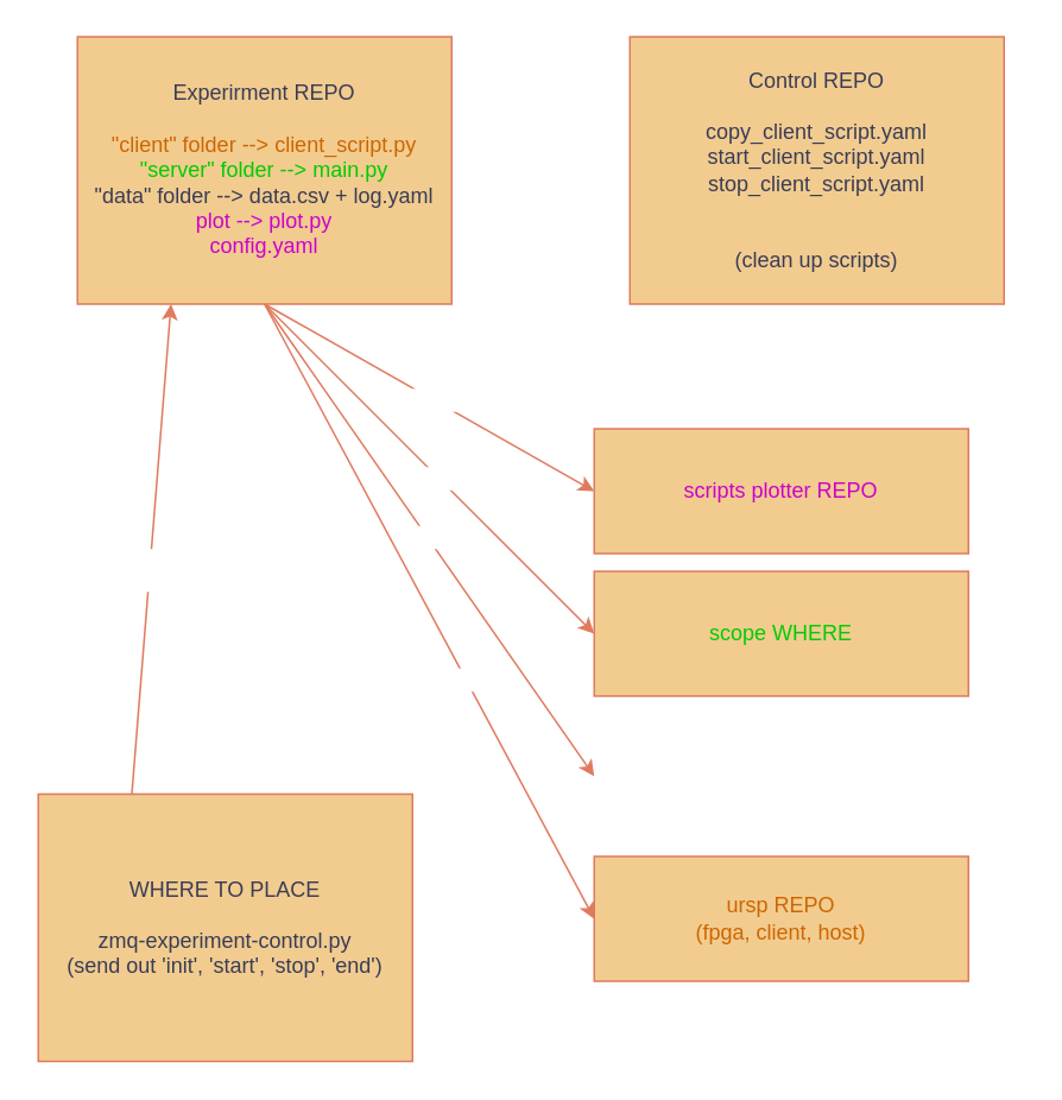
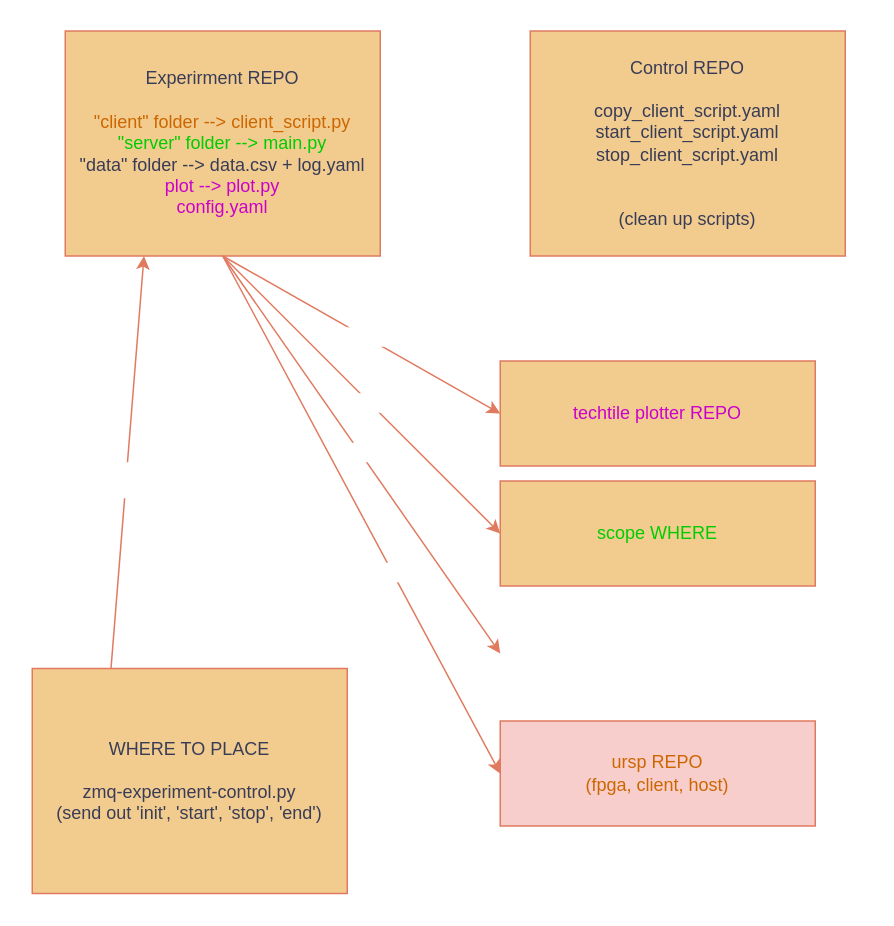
  <mxCell id="0" />
  <mxCell id="1" parent="0" />
  <mxCell id="2" value="Experirment REPO&lt;div&gt;&lt;br&gt;&lt;div&gt;&lt;font color=&quot;#cc6600&quot;&gt;&quot;client&quot; folder --&amp;gt; client_script.py&lt;/font&gt;&lt;/div&gt;&lt;div&gt;&lt;font color=&quot;#00cc00&quot;&gt;&quot;server&quot; folder --&amp;gt;&amp;nbsp;&lt;span style=&quot;background-color: initial;&quot;&gt;main.py&lt;/span&gt;&lt;/font&gt;&lt;/div&gt;&lt;div&gt;&quot;data&quot; folder --&amp;gt; data.csv + log.yaml&lt;/div&gt;&lt;div&gt;&lt;font color=&quot;#cc00cc&quot;&gt;plot --&amp;gt; plot.py&lt;/font&gt;&lt;/div&gt;&lt;/div&gt;&lt;div&gt;&lt;font color=&quot;#cc00cc&quot;&gt;config.yaml&lt;/font&gt;&lt;/div&gt;" style="rounded=0;whiteSpace=wrap;html=1;fillColor=#F2CC8F;fontColor=#393C56;strokeColor=#E07A5F;labelBackgroundColor=none;" vertex="1" parent="1"><mxGeometry x="42" y="20" width="210" height="150" as="geometry" /></mxCell>
  <mxCell id="3" value="Control REPO&lt;div&gt;&lt;br&gt;&lt;div&gt;copy_client_script.yaml&lt;/div&gt;&lt;div&gt;start_client_script.yaml&lt;/div&gt;&lt;div&gt;stop_client_script.yaml&lt;/div&gt;&lt;div&gt;&lt;br&gt;&lt;/div&gt;&lt;/div&gt;&lt;div&gt;&lt;br&gt;&lt;/div&gt;&lt;div&gt;(clean up scripts)&lt;/div&gt;" style="rounded=0;whiteSpace=wrap;html=1;fillColor=#F2CC8F;fontColor=#393C56;strokeColor=#E07A5F;labelBackgroundColor=none;" vertex="1" parent="1"><mxGeometry x="352" y="20" width="210" height="150" as="geometry" /></mxCell>
- <mxCell id="4" value="&lt;font color=&quot;#cc00cc&quot;&gt;scripts plotter REPO&lt;/font&gt;" style="rounded=0;whiteSpace=wrap;html=1;fillColor=#F2CC8F;fontColor=#393C56;strokeColor=#E07A5F;labelBackgroundColor=none;" vertex="1" parent="1"><mxGeometry x="332" y="240" width="210" height="70" as="geometry" /></mxCell>
+ <mxCell id="4" value="&lt;font color=&quot;#cc00cc&quot;&gt;techtile plotter REPO&lt;/font&gt;" style="rounded=0;whiteSpace=wrap;html=1;fillColor=#F2CC8F;fontColor=#393C56;strokeColor=#E07A5F;labelBackgroundColor=none;" vertex="1" parent="1"><mxGeometry x="332" y="240" width="210" height="70" as="geometry" /></mxCell>
  <mxCell id="5" value="&lt;font color=&quot;#00cc00&quot;&gt;scope WHERE&lt;/font&gt;" style="rounded=0;whiteSpace=wrap;html=1;fillColor=#F2CC8F;fontColor=#393C56;strokeColor=#E07A5F;labelBackgroundColor=none;" vertex="1" parent="1"><mxGeometry x="332" y="320" width="210" height="70" as="geometry" /></mxCell>
  <mxCell id="6" value="" style="endArrow=classic;html=1;rounded=0;strokeColor=#E07A5F;fontColor=#393C56;fillColor=#F2CC8F;exitX=0.5;exitY=1;exitDx=0;exitDy=0;entryX=0;entryY=0.5;entryDx=0;entryDy=0;" edge="1" parent="1" source="2" target="4"><mxGeometry width="50" height="50" relative="1" as="geometry"><mxPoint x="272" y="310" as="sourcePoint" /><mxPoint x="322" y="260" as="targetPoint" /></mxGeometry></mxCell>
  <mxCell id="7" value="&lt;font color=&quot;#ffffff&quot;&gt;plot.py&lt;/font&gt;" style="edgeLabel;html=1;align=center;verticalAlign=middle;resizable=0;points=[];strokeColor=#E07A5F;fontColor=#393C56;fillColor=#F2CC8F;" vertex="1" connectable="0" parent="6"><mxGeometry x="0.025" relative="1" as="geometry"><mxPoint as="offset" /></mxGeometry></mxCell>
  <mxCell id="8" value="" style="endArrow=classic;html=1;rounded=0;strokeColor=#E07A5F;fontColor=#393C56;fillColor=#F2CC8F;exitX=0.5;exitY=1;exitDx=0;exitDy=0;entryX=0;entryY=0.5;entryDx=0;entryDy=0;" edge="1" parent="1" source="2" target="5"><mxGeometry width="50" height="50" relative="1" as="geometry"><mxPoint x="157" y="180" as="sourcePoint" /><mxPoint x="342" y="285" as="targetPoint" /></mxGeometry></mxCell>
  <mxCell id="9" value="&lt;font color=&quot;#ffffff&quot;&gt;main.py&lt;/font&gt;" style="edgeLabel;html=1;align=center;verticalAlign=middle;resizable=0;points=[];strokeColor=#E07A5F;fontColor=#393C56;fillColor=#F2CC8F;" vertex="1" connectable="0" parent="8"><mxGeometry x="0.041" y="-2" relative="1" as="geometry"><mxPoint as="offset" /></mxGeometry></mxCell>
  <mxCell id="10" value="" style="endArrow=classic;html=1;rounded=0;strokeColor=#E07A5F;fontColor=#393C56;fillColor=#F2CC8F;exitX=0.5;exitY=1;exitDx=0;exitDy=0;entryX=0;entryY=0.5;entryDx=0;entryDy=0;" edge="1" parent="1" source="2"><mxGeometry width="50" height="50" relative="1" as="geometry"><mxPoint x="157" y="180" as="sourcePoint" /><mxPoint x="332" y="435" as="targetPoint" /></mxGeometry></mxCell>
  <mxCell id="11" value="&lt;span style=&quot;color: rgb(255, 255, 255);&quot;&gt;main.py&lt;/span&gt;" style="edgeLabel;html=1;align=center;verticalAlign=middle;resizable=0;points=[];strokeColor=#E07A5F;fontColor=#393C56;fillColor=#F2CC8F;" vertex="1" connectable="0" parent="10"><mxGeometry x="-0.005" y="2" relative="1" as="geometry"><mxPoint as="offset" /></mxGeometry></mxCell>
- <mxCell id="12" value="&lt;font color=&quot;#cc6600&quot;&gt;ursp REPO&lt;/font&gt;&lt;div&gt;&lt;font color=&quot;#cc6600&quot;&gt;(fpga, client, host)&lt;/font&gt;&lt;/div&gt;" style="rounded=0;whiteSpace=wrap;html=1;fillColor=#F2CC8F;fontColor=#393C56;strokeColor=#E07A5F;labelBackgroundColor=none;" vertex="1" parent="1"><mxGeometry x="332" y="480" width="210" height="70" as="geometry" /></mxCell>
+ <mxCell id="12" value="&lt;font color=&quot;#cc6600&quot;&gt;ursp REPO&lt;/font&gt;&lt;div&gt;&lt;font color=&quot;#cc6600&quot;&gt;(fpga, client, host)&lt;/font&gt;&lt;/div&gt;" style="rounded=0;whiteSpace=wrap;html=1;fillColor=#f8cecc;fontColor=#393C56;strokeColor=#E07A5F;labelBackgroundColor=none;" vertex="1" parent="1"><mxGeometry x="332" y="480" width="210" height="70" as="geometry" /></mxCell>
  <mxCell id="13" value="" style="endArrow=classic;html=1;rounded=0;strokeColor=#E07A5F;fontColor=#393C56;fillColor=#F2CC8F;exitX=0.5;exitY=1;exitDx=0;exitDy=0;entryX=0;entryY=0.5;entryDx=0;entryDy=0;" edge="1" parent="1" source="2" target="12"><mxGeometry width="50" height="50" relative="1" as="geometry"><mxPoint x="157" y="180" as="sourcePoint" /><mxPoint x="342" y="445" as="targetPoint" /></mxGeometry></mxCell>
  <mxCell id="14" value="&lt;font color=&quot;#ffffff&quot;&gt;client_script.py&lt;/font&gt;" style="edgeLabel;html=1;align=center;verticalAlign=middle;resizable=0;points=[];strokeColor=#E07A5F;fontColor=#393C56;fillColor=#F2CC8F;" vertex="1" connectable="0" parent="13"><mxGeometry x="-0.022" y="-4" relative="1" as="geometry"><mxPoint y="40" as="offset" /></mxGeometry></mxCell>
  <mxCell id="15" value="&lt;div&gt;WHERE TO PLACE&lt;/div&gt;&lt;div&gt;&lt;br&gt;&lt;/div&gt;&lt;div&gt;zmq-experiment-control.py&lt;/div&gt;&lt;div&gt;(send out 'init', 'start', 'stop', 'end')&lt;/div&gt;" style="rounded=0;whiteSpace=wrap;html=1;fillColor=#F2CC8F;fontColor=#393C56;strokeColor=#E07A5F;labelBackgroundColor=none;" vertex="1" parent="1"><mxGeometry x="20" y="445" width="210" height="150" as="geometry" /></mxCell>
  <mxCell id="16" value="" style="endArrow=classic;html=1;rounded=0;strokeColor=#E07A5F;fontColor=#393C56;fillColor=#F2CC8F;exitX=0.25;exitY=0;exitDx=0;exitDy=0;entryX=0.25;entryY=1;entryDx=0;entryDy=0;" edge="1" parent="1" source="15" target="2"><mxGeometry width="50" height="50" relative="1" as="geometry"><mxPoint x="157" y="180" as="sourcePoint" /><mxPoint x="342" y="525" as="targetPoint" /></mxGeometry></mxCell>
  <mxCell id="17" value="&lt;font color=&quot;#ffffff&quot; style=&quot;font-size: 20px;&quot;&gt;Control main.py&lt;/font&gt;" style="edgeLabel;html=1;align=center;verticalAlign=middle;resizable=0;points=[];strokeColor=#E07A5F;fontColor=#393C56;fillColor=#F2CC8F;" vertex="1" connectable="0" parent="16"><mxGeometry x="0.403" y="4" relative="1" as="geometry"><mxPoint x="-16" y="67" as="offset" /></mxGeometry></mxCell>
  <mxCell id="18" value="" style="shape=image;verticalLabelPosition=bottom;labelBackgroundColor=default;verticalAlign=top;aspect=fixed;imageAspect=0;image=https://upload.wikimedia.org/wikipedia/commons/thumb/8/80/Symbol_OK.svg/1024px-Symbol_OK.svg.png;" vertex="1" parent="1"><mxGeometry x="512" y="270" width="40" height="40" as="geometry" /></mxCell>
  <mxCell id="19" value="" style="shape=image;verticalLabelPosition=bottom;labelBackgroundColor=default;verticalAlign=top;aspect=fixed;imageAspect=0;image=https://upload.wikimedia.org/wikipedia/commons/thumb/8/80/Symbol_OK.svg/1024px-Symbol_OK.svg.png;" vertex="1" parent="1"><mxGeometry x="512" y="505" width="40" height="40" as="geometry" /></mxCell>
  <mxCell id="20" value="" style="shape=image;verticalLabelPosition=bottom;labelBackgroundColor=default;verticalAlign=top;aspect=fixed;imageAspect=0;image=https://upload.wikimedia.org/wikipedia/commons/thumb/8/80/Symbol_OK.svg/1024px-Symbol_OK.svg.png;" vertex="1" parent="1"><mxGeometry x="532" y="130" width="40" height="40" as="geometry" /></mxCell>
  <mxCell id="21" value="" style="shape=image;verticalLabelPosition=bottom;labelBackgroundColor=default;verticalAlign=top;aspect=fixed;imageAspect=0;image=https://upload.wikimedia.org/wikipedia/commons/thumb/8/80/Symbol_OK.svg/1024px-Symbol_OK.svg.png;" vertex="1" parent="1"><mxGeometry x="222" y="130" width="40" height="40" as="geometry" /></mxCell>
